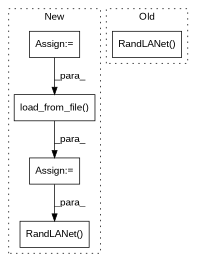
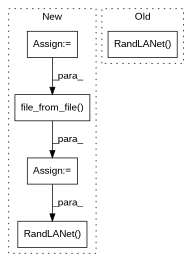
  digraph {
    fontname="Liberation Sans"
    node [a=75 l=3 shape=box fontname="Liberation Sans"]
    edge [fontname="Liberation Sans"]
    n1 [l="22,1" label="RandLANet()" s="395,426"]
-   n2 [l="33,1" label="load_from_file()" s="341,380"]
+   n2 [l="33,1" label="file_from_file()" s="341,380"]
    n3 [a=68 label="Assign:=" s=338]
    n4 [a=68 label="Assign:=" s=281]
    n5 [l=149 label="RandLANet()" s=132]
    subgraph cluster_1 {
      label=New
      style=dotted
      n1
      n2
      n3
      n4
    }
    subgraph cluster_2 {
      label=Old
      style=dotted
      n5
    }
    n2 -> n3 [label=_para_]
    n3 -> n1 [label=_para_]
    n4 -> n2 [label=_para_]
  }
